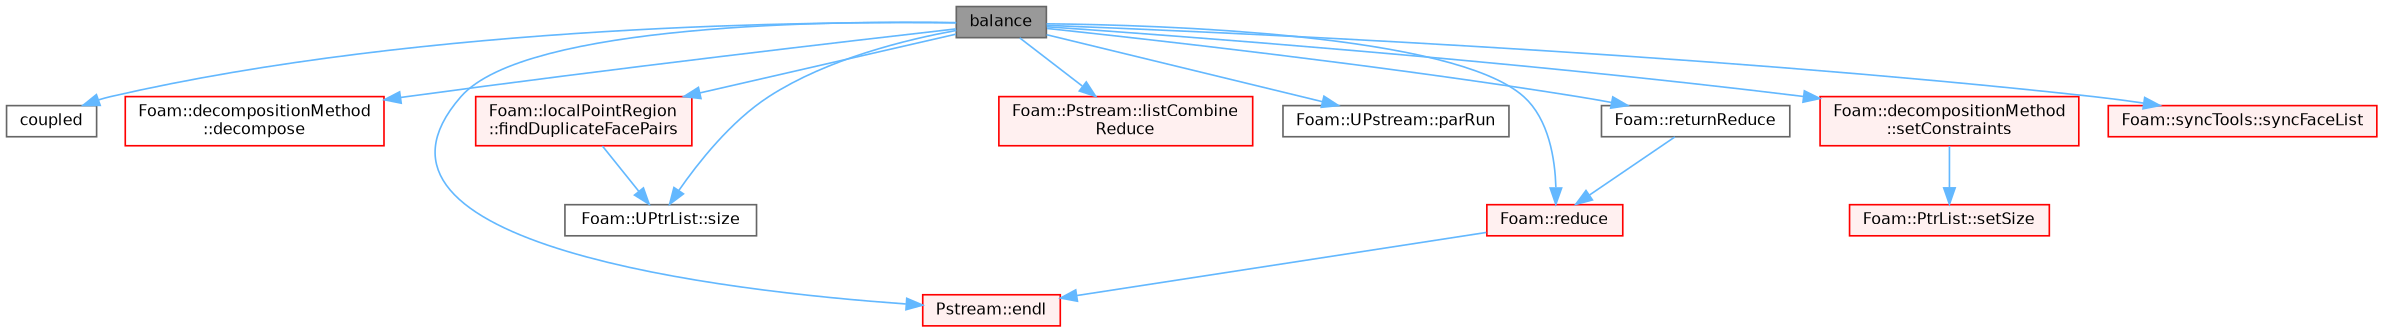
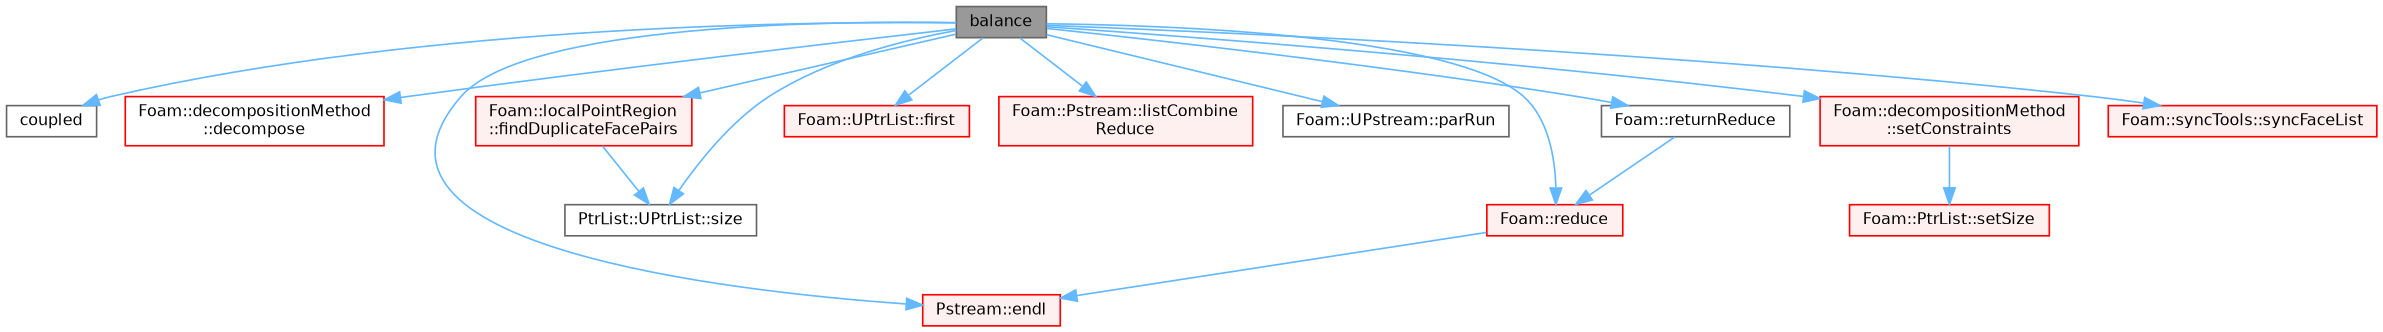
  digraph {
    rankdir=TB
    node [color=red fillcolor="#FFF0F0" fontname=Helvetica fontsize=10 shape=box style=filled]
    edge [color=steelblue1 fontname=Helvetica fontsize=10 labelfontname=Helvetica labelfontsize=10 style=solid]
    n1 [color=gray40 fillcolor=grey60 fontcolor=black height=0.2 label=balance width=0.4]
    n2 [color=grey40 fillcolor=white height=0.2 label=coupled width=0.4]
    n3 [fillcolor=white height=0.2 label="Foam::decompositionMethod\l::decompose" width=0.4]
    n4 [height=0.2 label="Pstream::endl" width=0.4]
    n5 [height=0.2 label="Foam::localPointRegion\l::findDuplicateFacePairs" width=0.4]
-   n6 [color=grey40 fillcolor=white height=0.2 label="Foam::UPtrList::size" width=0.4]
+   n6 [color=grey40 fillcolor=white height=0.2 label="PtrList::UPtrList::size" width=0.4]
+   n7 [height=0.2 label="Foam::UPtrList::first" width=0.4]
    n8 [height=0.2 label="Foam::Pstream::listCombine\lReduce" width=0.4]
    n9 [color=grey40 fillcolor=white height=0.2 label="Foam::UPstream::parRun" width=0.4]
    n10 [height=0.2 label="Foam::reduce" width=0.4]
    n11 [color=grey40 fillcolor=white height=0.2 label="Foam::returnReduce" width=0.4]
    n12 [height=0.2 label="Foam::decompositionMethod\l::setConstraints" width=0.4]
    n13 [height=0.2 label="Foam::syncTools::syncFaceList" width=0.4]
    n14 [height=0.2 label="Foam::PtrList::setSize" width=0.4]
    n1 -> n2
    n1 -> n3
    n1 -> n4
    n1 -> n5
    n1 -> n6
+   n1 -> n7
    n1 -> n8
    n1 -> n9
    n1 -> n10
    n1 -> n11
    n1 -> n12
    n1 -> n13
    n5 -> n6
    n10 -> n4
    n11 -> n10
    n12 -> n14
  }
